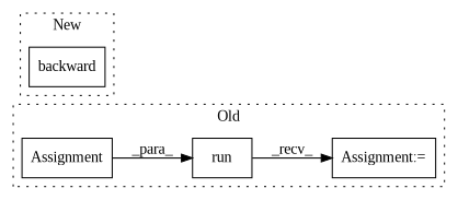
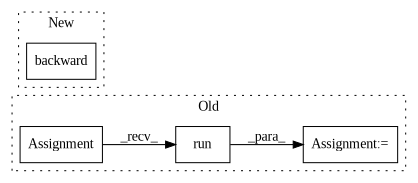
  digraph {
    fontname="Liberation Serif"
    rankdir=LR
    node [a=32 fontname="Liberation Serif" shape=box]
    edge [fontname="Liberation Serif"]
    n1 [l="4,1" label=run s="2620,2671"]
    n2 [a=22 l=10 label=Assignment s=2609]
    n3 [a=7 l=1 label="Assignment:=" s=2608]
    n4 [l="9,1" label=backward s="3037,3181"]
    subgraph cluster_1 {
      label=Old
      style=dotted
      n1
      n2
      n3
    }
    subgraph cluster_2 {
      label=New
      style=dotted
      n4
    }
-   n1 -> n3 [label=_recv_]
-   n2 -> n1 [label=_para_]
+   n1 -> n3 [label=_para_]
+   n2 -> n1 [label=_recv_]
  }
